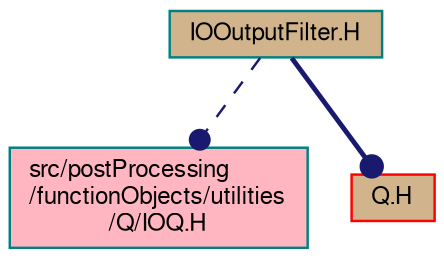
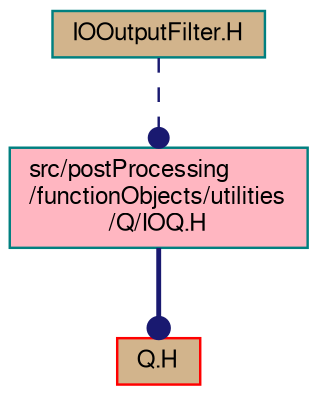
  digraph {
    node [color=teal fillcolor=tan fontname=FreeSans fontsize=10 shape=record style=filled]
    edge [arrowhead=dot color=midnightblue fontname=FreeSans fontsize=10 labelfontname=FreeSans labelfontsize=10]
    n1 [fillcolor=lightpink fontcolor=black height=0.2 label="src/postProcessing\l/functionObjects/utilities\l/Q/IOQ.H" width=0.4]
    n2 [color=red height=0.2 label="Q.H" width=0.4]
    n3 [height=0.2 label="IOOutputFilter.H" width=0.4]
-   n3 -> n2 [style=bold]
+   n1 -> n2 [style=bold]
    n3 -> n1 [style=dashed]
  }
